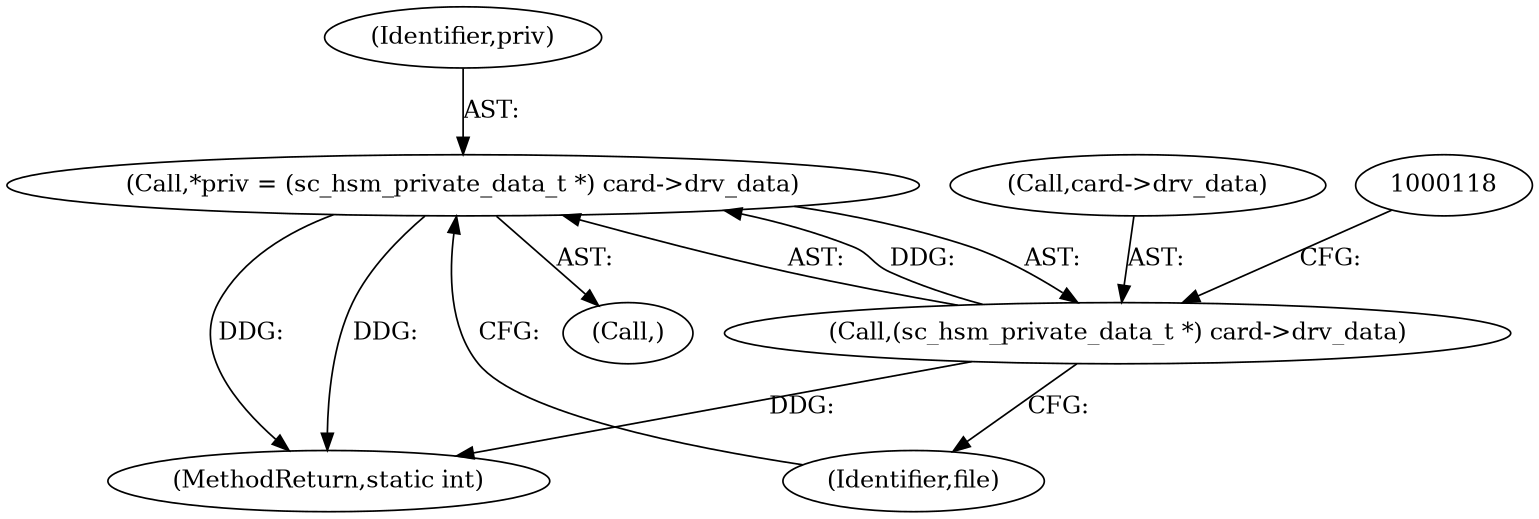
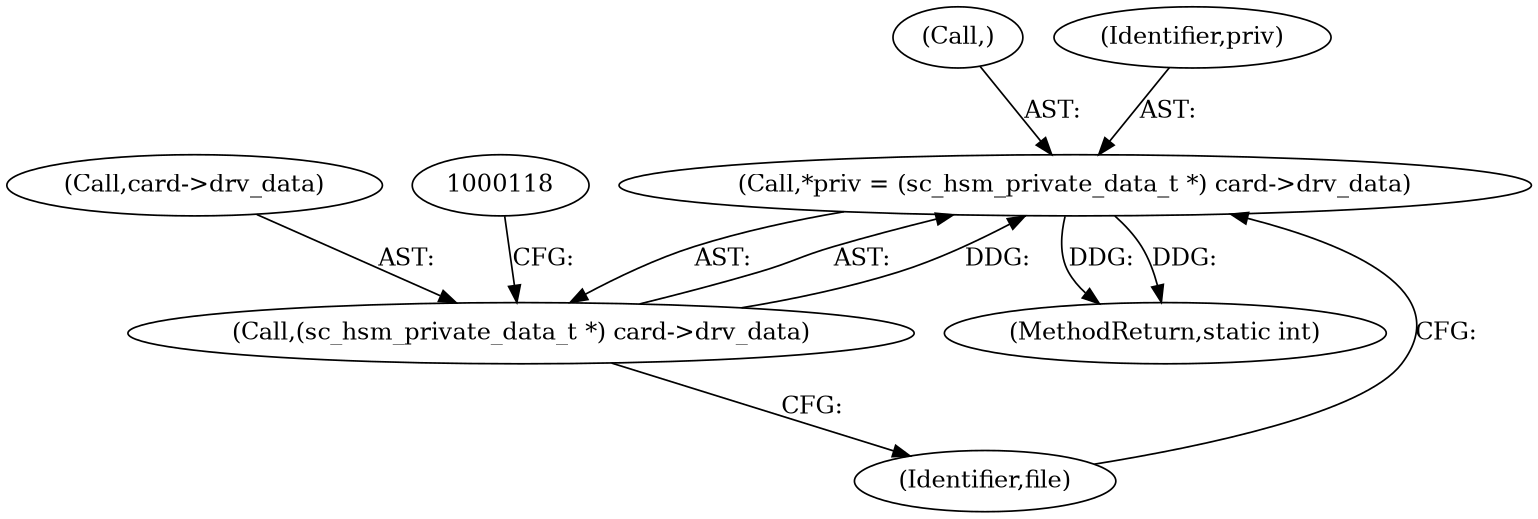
  digraph {
    n1 [label="(Call,*priv = (sc_hsm_private_data_t *) card->drv_data)"]
    n2 [label="(Call,(sc_hsm_private_data_t *) card->drv_data)"]
    n3 [label="(MethodReturn,static int)"]
    n4 [label="(Call,)"]
    n5 [label="(Identifier,file)"]
    n6 [label="(Call,card->drv_data)"]
    n7 [label="(Identifier,priv)"]
    1000118
    n1 -> n2 [label="AST: "]
    n1 -> n3 [label="DDG: "]
    n1 -> n3 [label="DDG: "]
-   n1 -> n4 [label="AST: "]
+   n4 -> n1 [label="AST: "]
    n2 -> n1 [label="AST: "]
    n2 -> n1 [label="DDG: "]
-   n2 -> n3 [label="DDG: "]
    n2 -> n5 [label="CFG: "]
    n5 -> n1 [label="CFG: "]
    n6 -> n2 [label="AST: "]
    n7 -> n1 [label="AST: "]
    1000118 -> n2 [label="CFG: "]
  }
